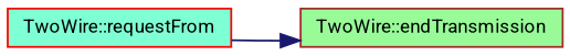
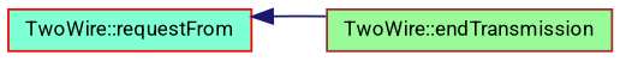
  digraph {
    rankdir=RL
    fontname=Roboto
    node [fontname=Roboto fontsize=10 shape=record style=filled]
    n1 [color=brown fillcolor=palegreen fontcolor=black height=0.2 label="TwoWire::endTransmission" width=0.4]
    n2 [color=red fillcolor=aquamarine height=0.2 label="TwoWire::requestFrom" width=0.4]
-   n1 -> n2 [color=midnightblue dir=back fontname=Roboto fontsize=10 labelfontname=Helvetica labelfontsize=10 style=solid]
+   n2 -> n1 [color=midnightblue dir=back fontname=Roboto fontsize=10 labelfontname=Helvetica labelfontsize=10 style=solid]
  }
